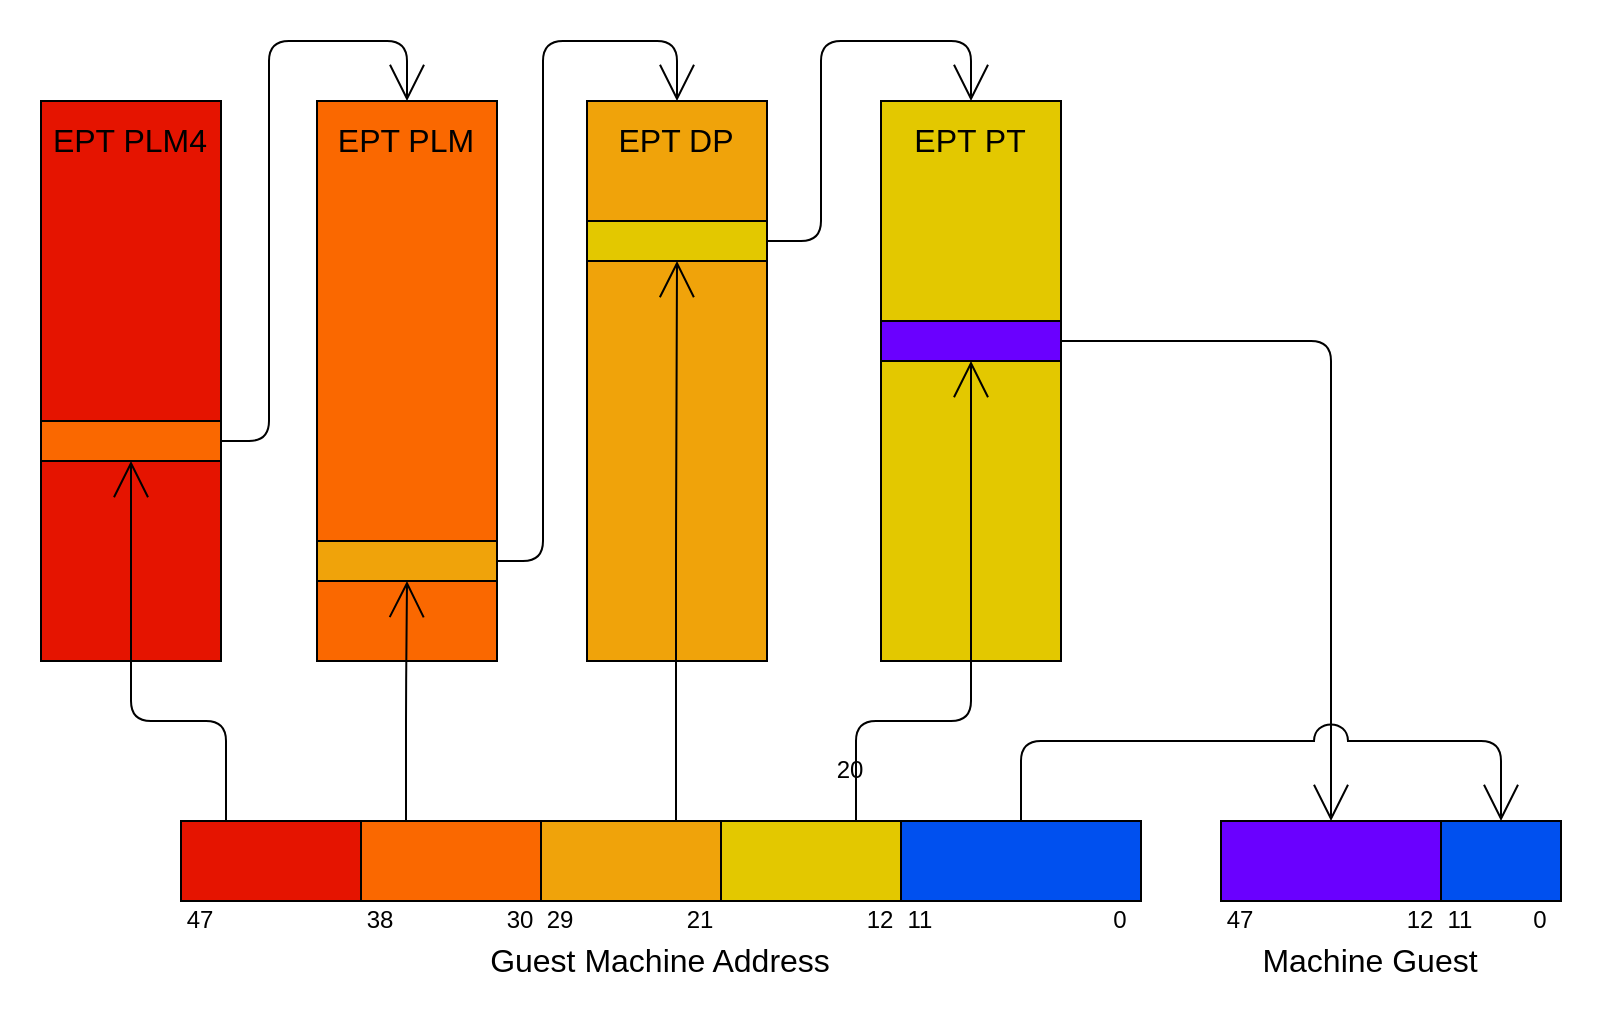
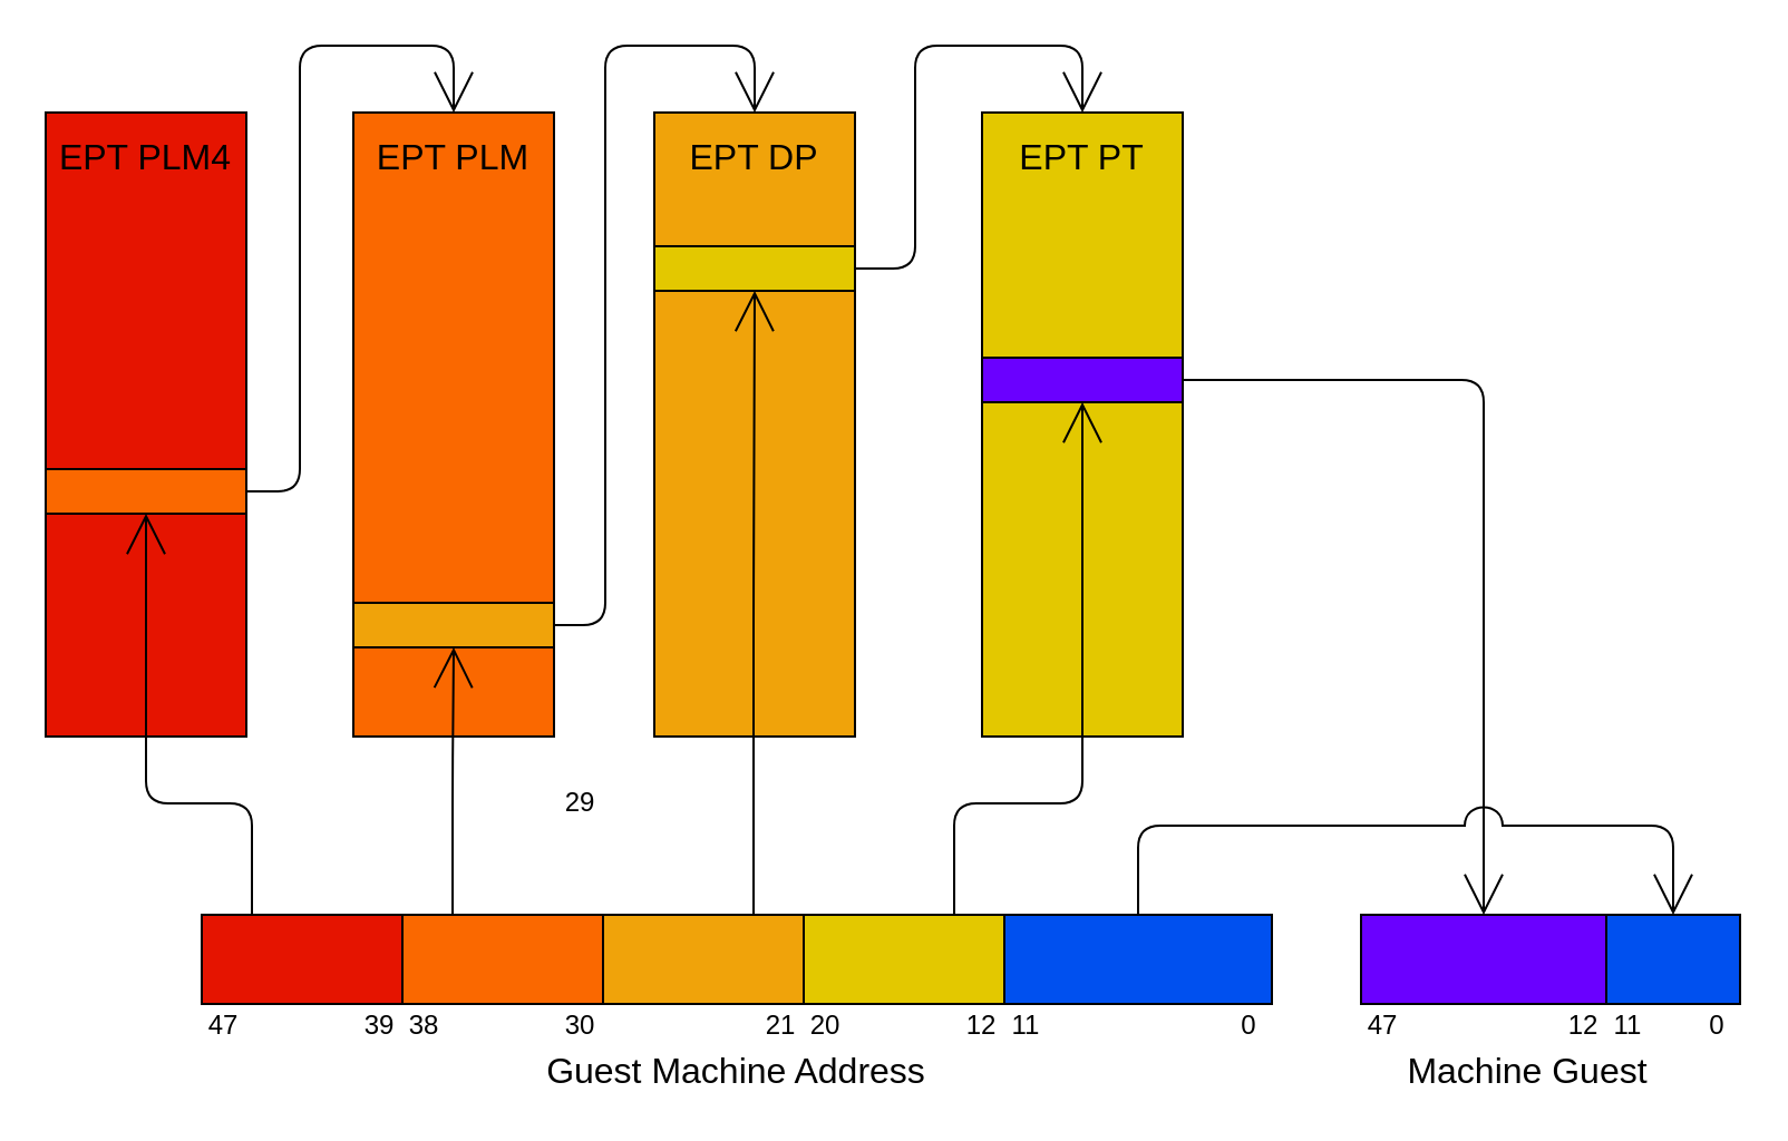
  <mxCell id="0" />
  <mxCell id="1" parent="0" />
  <mxCell id="2" value="" style="rounded=0;whiteSpace=wrap;html=1;fillColor=#e3c800;fontColor=#000000;strokeColor=#000000;" vertex="1" parent="1"><mxGeometry x="360" y="410" width="90" height="40" as="geometry" /></mxCell>
  <mxCell id="3" value="" style="rounded=0;whiteSpace=wrap;html=1;fillColor=#0050ef;fontColor=#ffffff;strokeColor=#000000;" vertex="1" parent="1"><mxGeometry x="450" y="410" width="120" height="40" as="geometry" /></mxCell>
  <mxCell id="4" value="0" style="text;html=1;strokeColor=none;fillColor=none;align=center;verticalAlign=middle;whiteSpace=wrap;rounded=0;" vertex="1" parent="1"><mxGeometry x="550" y="450" width="20" height="20" as="geometry" /></mxCell>
  <mxCell id="5" value="11" style="text;html=1;strokeColor=none;fillColor=none;align=center;verticalAlign=middle;whiteSpace=wrap;rounded=0;" vertex="1" parent="1"><mxGeometry x="450" y="450" width="20" height="20" as="geometry" /></mxCell>
  <mxCell id="6" value="12" style="text;html=1;strokeColor=none;fillColor=none;align=center;verticalAlign=middle;whiteSpace=wrap;rounded=0;" vertex="1" parent="1"><mxGeometry x="430" y="450" width="20" height="20" as="geometry" /></mxCell>
- <mxCell id="7" value="20" style="text;html=1;strokeColor=none;fillColor=none;align=center;verticalAlign=middle;whiteSpace=wrap;rounded=0;" vertex="1" parent="1"><mxGeometry x="415" y="375" width="20" height="20" as="geometry" /></mxCell>
+ <mxCell id="7" value="20" style="text;html=1;strokeColor=none;fillColor=none;align=center;verticalAlign=middle;whiteSpace=wrap;rounded=0;" vertex="1" parent="1"><mxGeometry x="360" y="450" width="20" height="20" as="geometry" /></mxCell>
  <mxCell id="8" value="21" style="text;html=1;strokeColor=none;fillColor=none;align=center;verticalAlign=middle;whiteSpace=wrap;rounded=0;" vertex="1" parent="1"><mxGeometry x="340" y="450" width="20" height="20" as="geometry" /></mxCell>
- <mxCell id="9" value="29" style="text;html=1;strokeColor=none;fillColor=none;align=center;verticalAlign=middle;whiteSpace=wrap;rounded=0;" vertex="1" parent="1"><mxGeometry x="270" y="450" width="20" height="20" as="geometry" /></mxCell>
+ <mxCell id="9" value="29" style="text;html=1;strokeColor=none;fillColor=none;align=center;verticalAlign=middle;whiteSpace=wrap;rounded=0;" vertex="1" parent="1"><mxGeometry x="250" y="350" width="20" height="20" as="geometry" /></mxCell>
  <mxCell id="10" value="30" style="text;html=1;strokeColor=none;fillColor=none;align=center;verticalAlign=middle;whiteSpace=wrap;rounded=0;" vertex="1" parent="1"><mxGeometry x="250" y="450" width="20" height="20" as="geometry" /></mxCell>
  <mxCell id="11" value="" style="rounded=0;whiteSpace=wrap;html=1;fillColor=#f0a30a;fontColor=#000000;strokeColor=#000000;" vertex="1" parent="1"><mxGeometry x="270" y="410" width="90" height="40" as="geometry" /></mxCell>
  <mxCell id="12" value="" style="rounded=0;whiteSpace=wrap;html=1;fillColor=#fa6800;fontColor=#000000;strokeColor=#000000;" vertex="1" parent="1"><mxGeometry x="180" y="410" width="90" height="40" as="geometry" /></mxCell>
  <mxCell id="13" value="" style="rounded=0;whiteSpace=wrap;html=1;fillColor=#e51400;fontColor=#ffffff;strokeColor=#000000;" vertex="1" parent="1"><mxGeometry x="90" y="410" width="90" height="40" as="geometry" /></mxCell>
  <mxCell id="14" value="38" style="text;html=1;strokeColor=none;fillColor=none;align=center;verticalAlign=middle;whiteSpace=wrap;rounded=0;" vertex="1" parent="1"><mxGeometry x="180" y="450" width="20" height="20" as="geometry" /></mxCell>
+ <mxCell id="15" value="39" style="text;html=1;strokeColor=none;fillColor=none;align=center;verticalAlign=middle;whiteSpace=wrap;rounded=0;" vertex="1" parent="1"><mxGeometry x="160" y="450" width="20" height="20" as="geometry" /></mxCell>
  <mxCell id="16" value="47" style="text;html=1;strokeColor=none;fillColor=none;align=center;verticalAlign=middle;whiteSpace=wrap;rounded=0;" vertex="1" parent="1"><mxGeometry x="90" y="450" width="20" height="20" as="geometry" /></mxCell>
  <mxCell id="17" value="" style="rounded=0;whiteSpace=wrap;html=1;fillColor=#0050ef;fontColor=#ffffff;strokeColor=#000000;" vertex="1" parent="1"><mxGeometry x="720" y="410" width="60" height="40" as="geometry" /></mxCell>
  <mxCell id="18" value="" style="rounded=0;whiteSpace=wrap;html=1;fillColor=#6a00ff;fontColor=#ffffff;strokeColor=#000000;" vertex="1" parent="1"><mxGeometry x="610" y="410" width="110" height="40" as="geometry" /></mxCell>
  <mxCell id="19" value="11" style="text;html=1;strokeColor=none;fillColor=none;align=center;verticalAlign=middle;whiteSpace=wrap;rounded=0;" vertex="1" parent="1"><mxGeometry x="720" y="450" width="20" height="20" as="geometry" /></mxCell>
  <mxCell id="20" value="12" style="text;html=1;strokeColor=none;fillColor=none;align=center;verticalAlign=middle;whiteSpace=wrap;rounded=0;" vertex="1" parent="1"><mxGeometry x="700" y="450" width="20" height="20" as="geometry" /></mxCell>
  <mxCell id="21" value="47" style="text;html=1;strokeColor=none;fillColor=none;align=center;verticalAlign=middle;whiteSpace=wrap;rounded=0;" vertex="1" parent="1"><mxGeometry x="610" y="450" width="20" height="20" as="geometry" /></mxCell>
  <mxCell id="22" value="" style="rounded=0;whiteSpace=wrap;html=1;fillColor=#e51400;fontColor=#ffffff;strokeColor=#000000;" vertex="1" parent="1"><mxGeometry x="20" y="50" width="90" height="280" as="geometry" /></mxCell>
  <mxCell id="23" style="edgeStyle=orthogonalEdgeStyle;html=1;exitX=1;exitY=0.5;exitDx=0;exitDy=0;entryX=0.5;entryY=0;entryDx=0;entryDy=0;endArrow=open;endFill=0;endSize=16;" edge="1" parent="1" source="24" target="25"><mxGeometry relative="1" as="geometry"><Array as="points"><mxPoint x="134" y="220" /><mxPoint x="134" y="20" /><mxPoint x="203" y="20" /></Array></mxGeometry></mxCell>
  <mxCell id="24" value="" style="rounded=0;whiteSpace=wrap;html=1;fillColor=#fa6800;fontColor=#000000;strokeColor=#000000;" vertex="1" parent="1"><mxGeometry x="20" y="210" width="90" height="20" as="geometry" /></mxCell>
  <mxCell id="25" value="" style="rounded=0;whiteSpace=wrap;html=1;fillColor=#fa6800;fontColor=#000000;strokeColor=#000000;" vertex="1" parent="1"><mxGeometry x="158" y="50" width="90" height="280" as="geometry" /></mxCell>
  <mxCell id="26" style="edgeStyle=orthogonalEdgeStyle;html=1;exitX=1;exitY=0.5;exitDx=0;exitDy=0;entryX=0.5;entryY=0;entryDx=0;entryDy=0;endArrow=open;endFill=0;endSize=16;" edge="1" parent="1" source="27" target="30"><mxGeometry relative="1" as="geometry"><Array as="points"><mxPoint x="271" y="280" /><mxPoint x="271" y="20" /><mxPoint x="338" y="20" /></Array></mxGeometry></mxCell>
  <mxCell id="27" value="" style="rounded=0;whiteSpace=wrap;html=1;fillColor=#f0a30a;fontColor=#000000;strokeColor=#000000;" vertex="1" parent="1"><mxGeometry x="158" y="270" width="90" height="20" as="geometry" /></mxCell>
  <mxCell id="28" style="edgeStyle=orthogonalEdgeStyle;html=1;exitX=0.25;exitY=0;exitDx=0;exitDy=0;entryX=0.5;entryY=1;entryDx=0;entryDy=0;endArrow=open;endFill=0;endSize=16;" edge="1" parent="1" source="13" target="24"><mxGeometry relative="1" as="geometry"><Array as="points"><mxPoint x="113" y="360" /><mxPoint x="65" y="360" /></Array></mxGeometry></mxCell>
  <mxCell id="29" style="edgeStyle=orthogonalEdgeStyle;html=1;exitX=0.25;exitY=0;exitDx=0;exitDy=0;entryX=0.5;entryY=1;entryDx=0;entryDy=0;endArrow=open;endFill=0;endSize=16;" edge="1" parent="1" source="12" target="27"><mxGeometry relative="1" as="geometry" /></mxCell>
  <mxCell id="30" value="" style="rounded=0;whiteSpace=wrap;html=1;fillColor=#f0a30a;fontColor=#000000;strokeColor=#000000;" vertex="1" parent="1"><mxGeometry x="293" y="50" width="90" height="280" as="geometry" /></mxCell>
  <mxCell id="31" style="edgeStyle=orthogonalEdgeStyle;html=1;exitX=1;exitY=0.5;exitDx=0;exitDy=0;entryX=0.5;entryY=0;entryDx=0;entryDy=0;endArrow=open;endFill=0;endSize=16;" edge="1" parent="1" source="32" target="34"><mxGeometry relative="1" as="geometry"><Array as="points"><mxPoint x="410" y="120" /><mxPoint x="410" y="20" /><mxPoint x="485" y="20" /></Array></mxGeometry></mxCell>
  <mxCell id="32" value="" style="rounded=0;whiteSpace=wrap;html=1;fillColor=#e3c800;fontColor=#000000;strokeColor=#000000;" vertex="1" parent="1"><mxGeometry x="293" y="110" width="90" height="20" as="geometry" /></mxCell>
  <mxCell id="33" style="edgeStyle=orthogonalEdgeStyle;html=1;exitX=0.75;exitY=0;exitDx=0;exitDy=0;entryX=0.5;entryY=1;entryDx=0;entryDy=0;endArrow=open;endFill=0;endSize=16;" edge="1" parent="1" source="11" target="32"><mxGeometry relative="1" as="geometry" /></mxCell>
  <mxCell id="34" value="" style="rounded=0;whiteSpace=wrap;html=1;fillColor=#e3c800;fontColor=#000000;strokeColor=#000000;" vertex="1" parent="1"><mxGeometry x="440" y="50" width="90" height="280" as="geometry" /></mxCell>
  <mxCell id="35" style="edgeStyle=orthogonalEdgeStyle;html=1;exitX=1;exitY=0.5;exitDx=0;exitDy=0;entryX=0.5;entryY=0;entryDx=0;entryDy=0;endArrow=open;endFill=0;endSize=16;" edge="1" parent="1" source="36" target="18"><mxGeometry relative="1" as="geometry" /></mxCell>
  <mxCell id="36" value="" style="rounded=0;whiteSpace=wrap;html=1;fillColor=#6a00ff;fontColor=#ffffff;strokeColor=#000000;" vertex="1" parent="1"><mxGeometry x="440" y="160" width="90" height="20" as="geometry" /></mxCell>
  <mxCell id="37" style="edgeStyle=orthogonalEdgeStyle;html=1;exitX=0.75;exitY=0;exitDx=0;exitDy=0;entryX=0.5;entryY=1;entryDx=0;entryDy=0;endArrow=open;endFill=0;endSize=16;" edge="1" parent="1" source="2" target="36"><mxGeometry relative="1" as="geometry"><Array as="points"><mxPoint x="427" y="360" /><mxPoint x="485" y="360" /></Array></mxGeometry></mxCell>
  <mxCell id="38" value="0" style="text;html=1;strokeColor=none;fillColor=none;align=center;verticalAlign=middle;whiteSpace=wrap;rounded=0;" vertex="1" parent="1"><mxGeometry x="760" y="450" width="20" height="20" as="geometry" /></mxCell>
  <mxCell id="39" value="EPT PLM4" style="text;html=1;strokeColor=none;fillColor=none;align=center;verticalAlign=middle;whiteSpace=wrap;rounded=0;fontSize=16;" vertex="1" parent="1"><mxGeometry x="20" y="60" width="90" height="20" as="geometry" /></mxCell>
  <mxCell id="40" value="EPT PLM" style="text;html=1;strokeColor=none;fillColor=none;align=center;verticalAlign=middle;whiteSpace=wrap;rounded=0;fontSize=16;" vertex="1" parent="1"><mxGeometry x="158" y="60" width="90" height="20" as="geometry" /></mxCell>
  <mxCell id="41" value="EPT DP" style="text;html=1;strokeColor=none;fillColor=none;align=center;verticalAlign=middle;whiteSpace=wrap;rounded=0;fontSize=16;" vertex="1" parent="1"><mxGeometry x="293" y="60" width="90" height="20" as="geometry" /></mxCell>
  <mxCell id="42" value="EPT PT" style="text;html=1;strokeColor=none;fillColor=none;align=center;verticalAlign=middle;whiteSpace=wrap;rounded=0;fontSize=16;" vertex="1" parent="1"><mxGeometry x="440" y="60" width="90" height="20" as="geometry" /></mxCell>
  <mxCell id="43" value="Guest Machine Address" style="text;html=1;strokeColor=none;fillColor=none;align=center;verticalAlign=middle;whiteSpace=wrap;rounded=0;fontSize=16;" vertex="1" parent="1"><mxGeometry x="90" y="470" width="480" height="20" as="geometry" /></mxCell>
  <mxCell id="44" value="Machine Guest" style="text;html=1;strokeColor=none;fillColor=none;align=center;verticalAlign=middle;whiteSpace=wrap;rounded=0;fontSize=16;" vertex="1" parent="1"><mxGeometry x="590" y="470" width="190" height="20" as="geometry" /></mxCell>
  <mxCell id="45" style="edgeStyle=orthogonalEdgeStyle;html=1;exitX=0.5;exitY=0;exitDx=0;exitDy=0;endArrow=open;endFill=0;endSize=16;entryX=0.5;entryY=0;entryDx=0;entryDy=0;jumpStyle=arc;jumpSize=17;" edge="1" parent="1" source="3" target="17"><mxGeometry relative="1" as="geometry"><mxPoint x="920" y="560" as="targetPoint" /><Array as="points"><mxPoint x="510" y="370" /><mxPoint x="750" y="370" /></Array></mxGeometry></mxCell>
